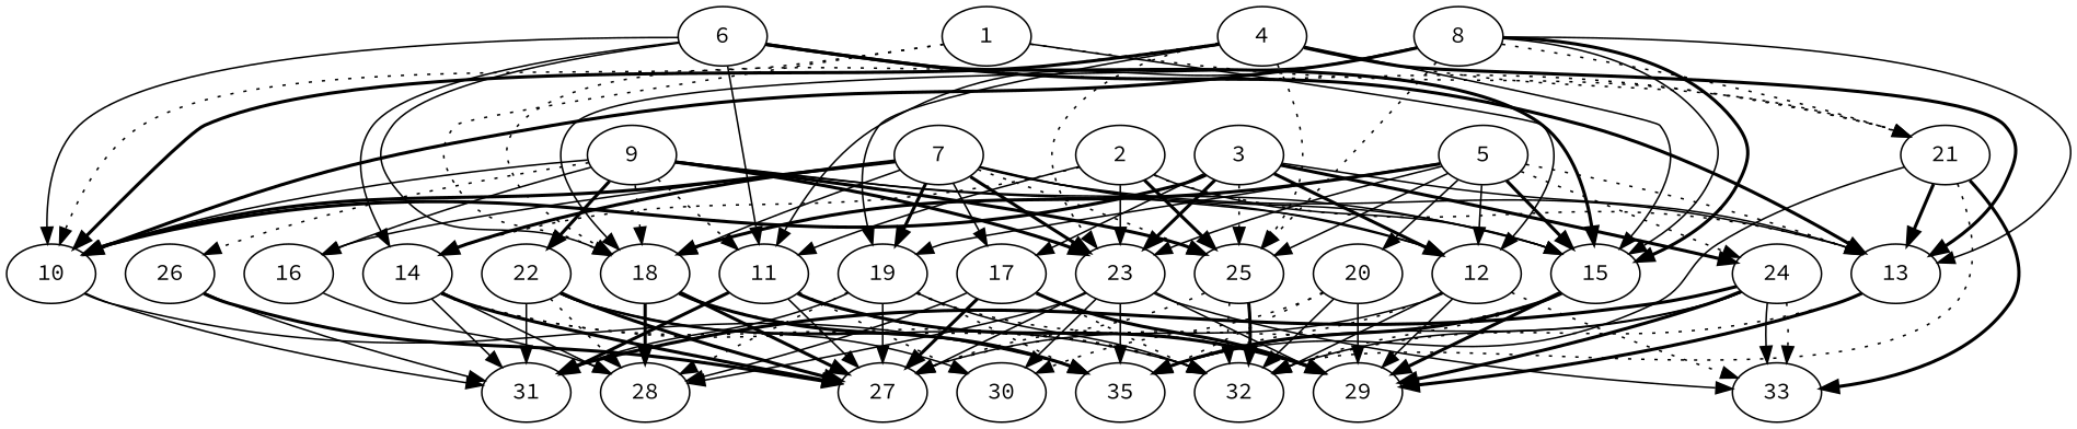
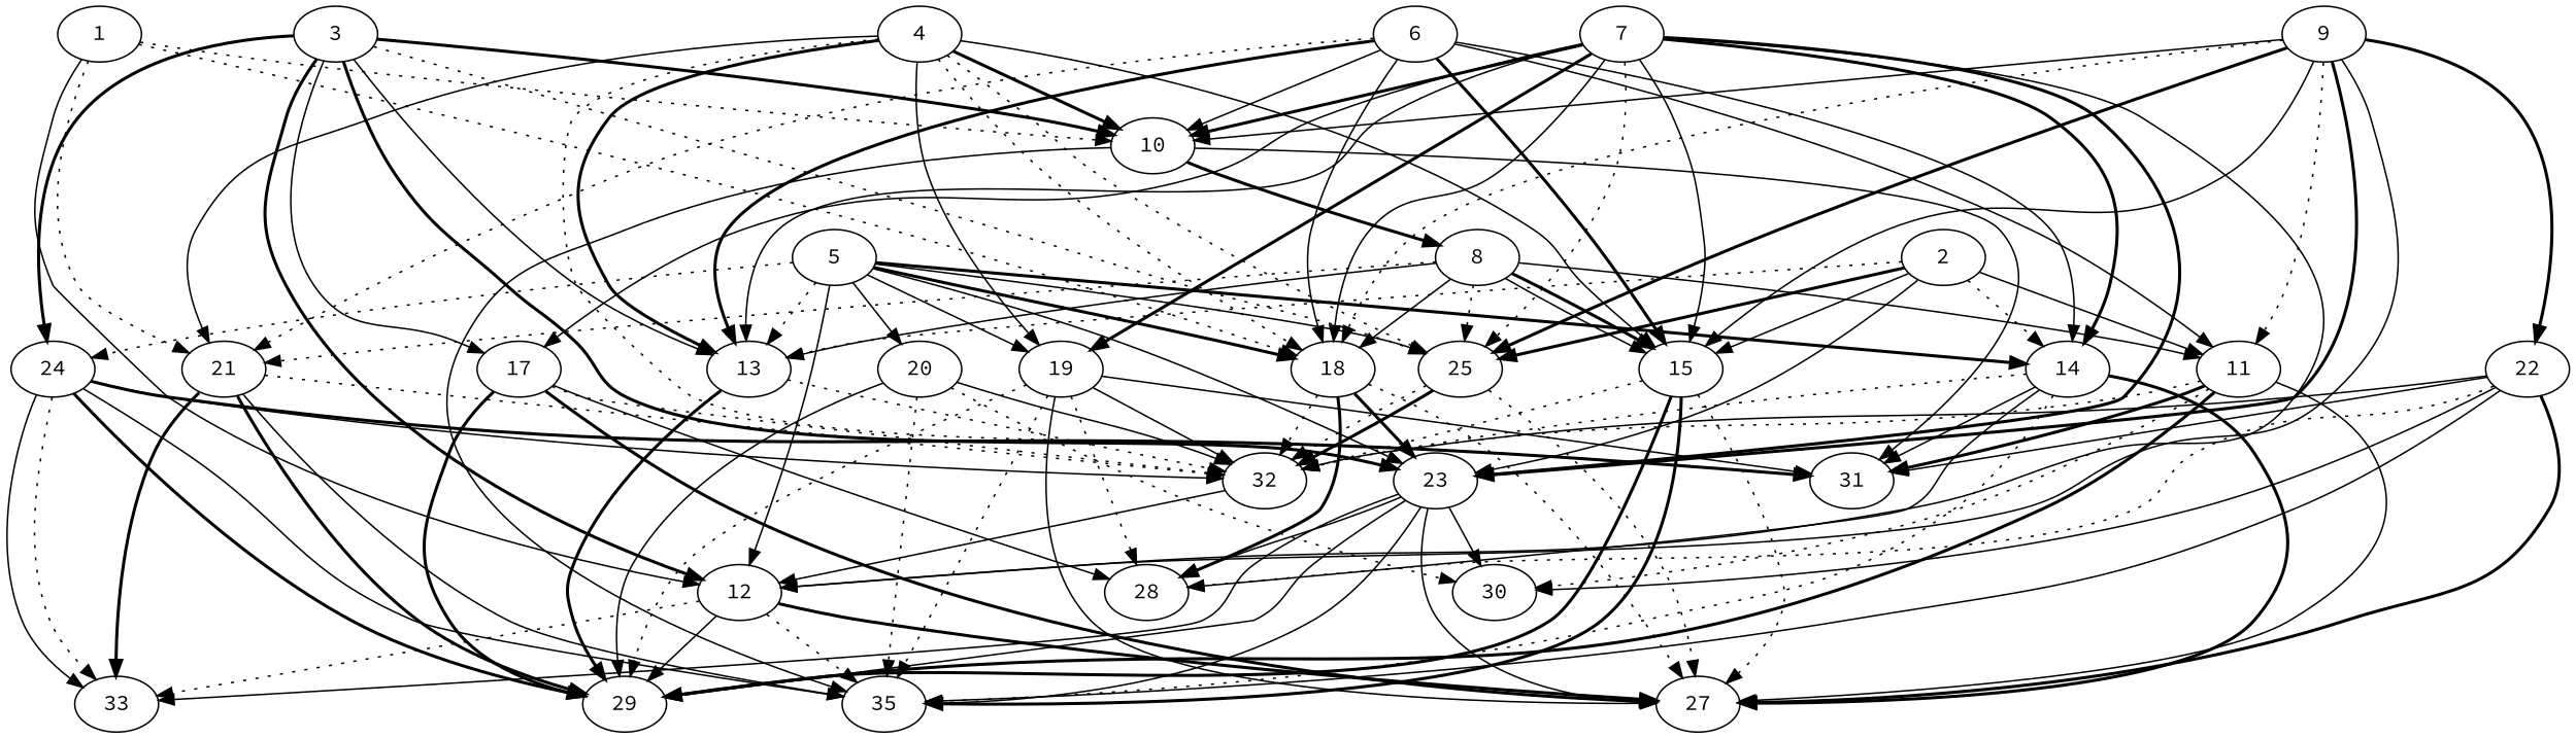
  digraph {
    fontname="Source Code Pro"
    node [alpha=0.01 fontname="Source Code Pro"]
    edge [fontname="Source Code Pro" style=solid]
    1 [alpha=0.02 expect_size=14829568]
    10 [alpha=0.17 expect_size=12309504]
    12 [alpha=0.12 expect_size=32989184]
    18 [alpha=0.14 expect_size=21726208]
    21 [alpha=0.09 expect_size=9368576]
    31 [alpha=0.02 expect_size=8878080]
    35 [alpha=0.14 expect_size=37633024]
    27 [alpha=0.13 expect_size=45749248]
    29 [alpha=0.12 expect_size=24855552]
    32 [alpha=0.04 expect_size=30723072]
    33 [alpha=0.06 expect_size=29839360]
    28 [alpha=0.16 expect_size=37862400]
    2 [alpha=0.08 expect_size=22342656]
    11 [alpha=0.06 expect_size=28932096]
    13 [expect_size=5743616]
    14 [alpha=0.10 expect_size=7686144]
    15 [alpha=0.02 expect_size=10851328]
    23 [alpha=0.08 expect_size=50076672]
    25 [alpha=0.09 expect_size=29827072]
    30 [alpha=0.12 expect_size=41575424]
    3 [expect_size=46970880]
    17 [alpha=0.17 expect_size=19481600]
    24 [alpha=0.16 expect_size=5692416]
    4 [expect_size=52176896]
    19 [alpha=0.07 expect_size=21826560]
    5 [alpha=0.13 expect_size=17846272]
    20 [alpha=0.06 expect_size=16152576]
    6 [alpha=0.10 expect_size=36563968]
    7 [expect_size=30322688]
-   16 [alpha=0.04 expect_size=41916416]
    8 [alpha=0.00 expect_size=18803712]
    9 [alpha=0.18 expect_size=38006784]
    22 [alpha=0.20 expect_size=22571008]
-   26 [alpha=0.15 expect_size=35345408]
    1 -> 10 [style=dotted]
    1 -> 12
    1 -> 18 [style=dotted]
    1 -> 21 [style=dotted]
    10 -> 31
    10 -> 35
    12 -> 35 [style=dotted]
-   12 -> 27
+   12 -> 27 [style=bold]
    12 -> 29
-   12 -> 32
+   32 -> 12
    12 -> 33 [style=dotted]
-   18 -> 35 [style=bold]
-   18 -> 27 [style=bold]
+   18 -> 23 [style=bold]
+   18 -> 27 [style=dotted]
    18 -> 32 [style=dotted]
    18 -> 28 [style=bold]
    21 -> 35
-   21 -> 13 [style=bold]
+   21 -> 29 [style=bold]
    21 -> 32 [style=dotted]
    21 -> 33 [style=bold]
    2 -> 11
    2 -> 13 [style=dotted]
    2 -> 14 [style=dotted]
    2 -> 15
    2 -> 23
    2 -> 25 [style=bold]
    11 -> 31 [style=bold]
    11 -> 27
    11 -> 29 [style=bold]
    11 -> 32 [style=dotted]
    11 -> 30 [style=dotted]
    13 -> 29 [style=bold]
    13 -> 32 [style=dotted]
    14 -> 31
    14 -> 35 [style=dotted]
    14 -> 27 [style=bold]
    14 -> 32 [style=dotted]
    14 -> 28
    15 -> 35 [style=bold]
    15 -> 27 [style=dotted]
    15 -> 29 [style=bold]
    15 -> 32 [style=dotted]
    23 -> 35
    23 -> 27
    23 -> 29
    23 -> 33
    23 -> 28
    23 -> 30
    25 -> 27 [style=dotted]
    25 -> 32 [style=dotted]
    25 -> 32 [style=bold]
    3 -> 10 [style=bold]
    3 -> 12 [style=bold]
    3 -> 13
    3 -> 23 [style=bold]
    3 -> 25 [style=dotted]
    3 -> 17
    3 -> 24 [style=bold]
    17 -> 27 [style=bold]
    17 -> 29 [style=bold]
    17 -> 32 [style=dotted]
    17 -> 28
    24 -> 31 [style=bold]
    24 -> 35
    24 -> 29 [style=bold]
    24 -> 32
    24 -> 33
    24 -> 33 [style=dotted]
    4 -> 10 [style=bold]
    4 -> 18 [style=dotted]
-   4 -> 21 [style=dotted]
+   4 -> 21
    4 -> 13 [style=bold]
    4 -> 15
    4 -> 23 [style=dotted]
    4 -> 25 [style=dotted]
    4 -> 19
    19 -> 31
    19 -> 35 [style=dotted]
    19 -> 27
    19 -> 29 [style=dotted]
    19 -> 32
    19 -> 28 [style=dotted]
    5 -> 12
    5 -> 18 [style=bold]
    5 -> 13 [style=dotted]
-   5 -> 15 [style=bold]
+   5 -> 14 [style=bold]
    5 -> 23
    5 -> 25
    5 -> 24 [style=dotted]
    5 -> 19
    5 -> 20
    20 -> 35 [style=dotted]
    20 -> 29
    20 -> 32
    20 -> 30 [style=dotted]
    6 -> 10
    6 -> 18
    6 -> 21 [style=dotted]
    6 -> 11
    6 -> 13 [style=bold]
    6 -> 14
    6 -> 15 [style=bold]
    7 -> 10 [style=bold]
    7 -> 12
    7 -> 18
    7 -> 13
    7 -> 14 [style=bold]
    7 -> 15
    7 -> 23 [style=bold]
    7 -> 25 [style=dotted]
    7 -> 17
    7 -> 19 [style=bold]
-   7 -> 16
-   16 -> 28
-   8 -> 10 [style=bold]
+   10 -> 8 [style=bold]
    8 -> 18
    8 -> 21 [style=dotted]
    8 -> 11
    8 -> 13
    8 -> 15
    8 -> 15 [style=bold]
    8 -> 25 [style=dotted]
    9 -> 10
    9 -> 12
    9 -> 18 [style=dotted]
    9 -> 11 [style=dotted]
    9 -> 15
    9 -> 23 [style=bold]
    9 -> 25 [style=bold]
-   9 -> 16
    9 -> 22 [style=bold]
-   9 -> 26 [style=dotted]
    22 -> 31
    22 -> 35
    22 -> 27 [style=bold]
    22 -> 32
    22 -> 28 [style=dotted]
    22 -> 30
-   26 -> 31
-   26 -> 27 [style=bold]
  }
